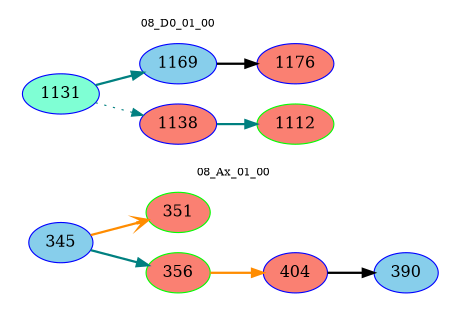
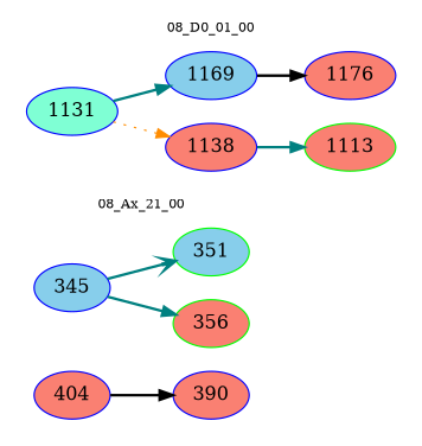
  digraph {
    rankdir=LR
    node [color=blue fillcolor=salmon style=filled]
    edge [arrowhead=normal color=darkorange style=bold]
    n1 [color=green label=356]
    n2 [fillcolor=skyblue label=345]
    n3 [label=404]
-   n4 [color=green label=351]
-   n5 [fillcolor=skyblue label=390]
+   n4 [color=green fillcolor=skyblue label=351]
+   n5 [label=390]
    n6 [fillcolor=aquamarine label=1131]
    n7 [label=1138]
    n8 [fillcolor=skyblue label=1169]
-   n9 [color=green label=1112]
+   n9 [color=green label=1113]
    n10 [label=1176]
    subgraph cluster_1 {
      color=white
      fontsize=10
-     label="08_Ax_01_00"
+     label="08_Ax_21_00"
      n1
      n2
      n3
      n4
      n5
    }
    subgraph cluster_2 {
      color=white
      fontsize=10
      label="08_D0_01_00"
      n6
      n7
      n8
      n9
      n10
    }
-   n1 -> n3
    n2 -> n1 [color=teal]
-   n2 -> n4 [arrowhead=vee]
+   n2 -> n4 [arrowhead=vee color=teal]
    n3 -> n5 [color=black]
-   n6 -> n7 [color=teal style=dotted]
+   n6 -> n7 [style=dotted]
    n6 -> n8 [color=teal]
    n7 -> n9 [color=teal]
    n8 -> n10 [color=black]
  }
